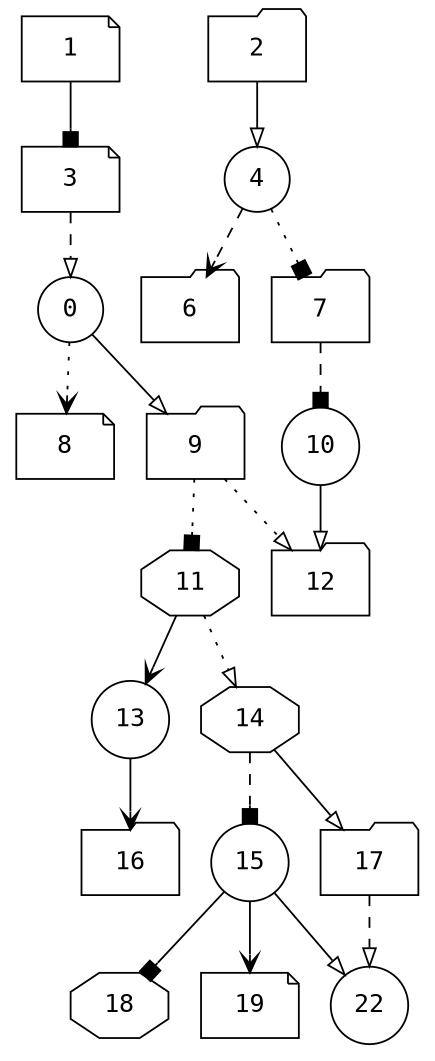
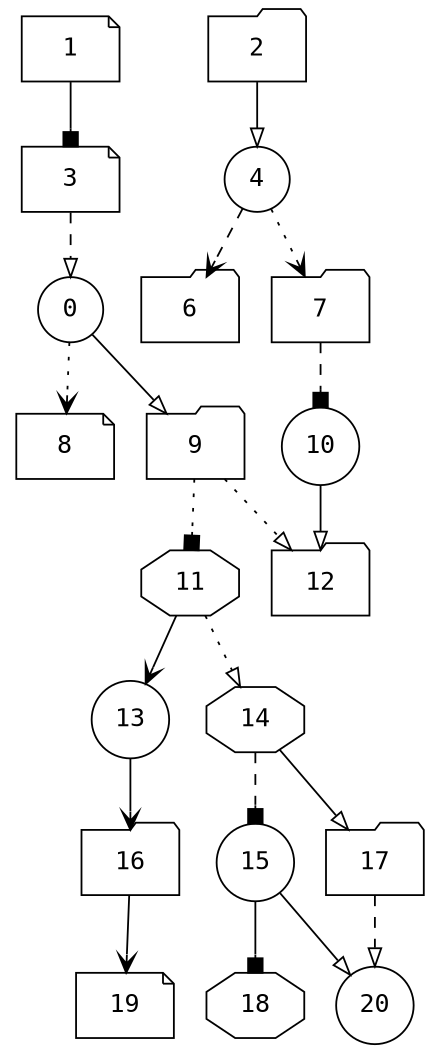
  digraph {
    fontname="DejaVu Sans Mono"
    node [alpha=0.03 fontname="DejaVu Sans Mono" shape=folder]
    edge [arrowhead=onormal fontname="DejaVu Sans Mono" style=solid]
    1 [alpha=0.02 expect_size=47364096 shape=note]
    3 [alpha=0.01 expect_size=15541248 shape=note]
    n3 [alpha=0.01 expect_size=30491648 label=0 shape=circle]
    8 [alpha=0.09 expect_size=28321792 shape=note]
    9 [alpha=0.00 expect_size=48532480]
    2 [alpha=0.20 expect_size=41427968]
    4 [alpha=0.04 expect_size=31489024 shape=circle]
    6 [alpha=0.15 expect_size=10242048]
    7 [alpha=0.05 expect_size=43786240]
    10 [alpha=0.17 expect_size=18144256 shape=circle]
    11 [alpha=0.07 expect_size=17470464 shape=octagon]
    12 [alpha=0.11 expect_size=22938624]
    13 [alpha=0.00 expect_size=22663168 shape=circle]
    14 [alpha=0.08 expect_size=24890368 shape=octagon]
    16 [expect_size=36635648]
    15 [alpha=0.13 expect_size=34485248 shape=circle]
    17 [expect_size=24705024]
    18 [expect_size=36191232 shape=octagon]
    19 [alpha=0.16 expect_size=11101184 shape=note]
-   20 [alpha=0.19 expect_size=11923456 shape=circle label=22]
+   20 [alpha=0.19 expect_size=11923456 shape=circle]
    1 -> 3 [arrowhead=box]
    3 -> n3 [style=dashed]
    n3 -> 8 [arrowhead=vee style=dotted]
    n3 -> 9
    9 -> 11 [arrowhead=box style=dotted]
    9 -> 12 [style=dotted]
    2 -> 4
    4 -> 6 [arrowhead=vee style=dashed]
-   4 -> 7 [arrowhead=box style=dotted]
+   4 -> 7 [arrowhead=vee style=dotted]
    7 -> 10 [arrowhead=box style=dashed]
    10 -> 12
    11 -> 13 [arrowhead=vee]
    11 -> 14 [style=dotted]
    13 -> 16 [arrowhead=vee]
    14 -> 15 [arrowhead=box style=dashed]
    14 -> 17
    15 -> 18 [arrowhead=box]
-   15 -> 19 [arrowhead=vee]
+   16 -> 19 [arrowhead=vee]
    15 -> 20
    17 -> 20 [style=dashed]
  }
